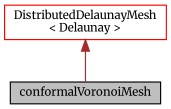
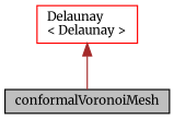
  digraph {
    fontname=Merriweather
    node [fontname=Merriweather fontsize=10 shape=record]
    n1 [color=black fillcolor=grey75 fontcolor=black height=0.2 label=conformalVoronoiMesh style=filled width=0.4]
-   n2 [color=red height=0.2 label="DistributedDelaunayMesh\l\< Delaunay \>" width=0.4]
+   n2 [color=red height=0.2 label="Delaunay\l\< Delaunay \>" width=0.4]
    n2 -> n1 [color=brown dir=back fontname=Merriweather fontsize=10 labelfontname=Helvetica labelfontsize=10 style=solid]
  }
